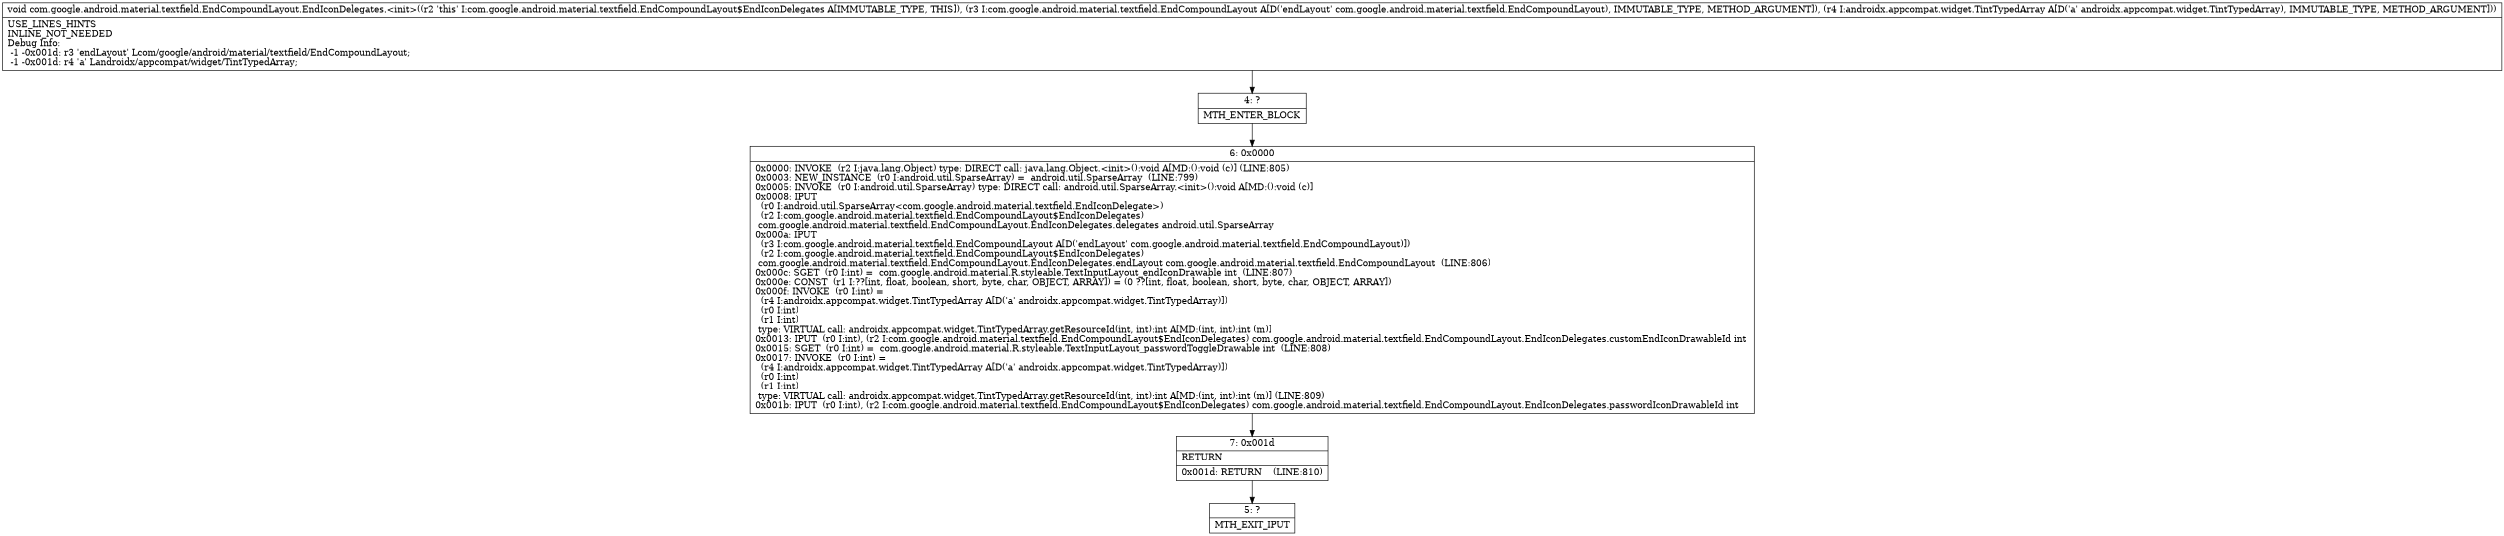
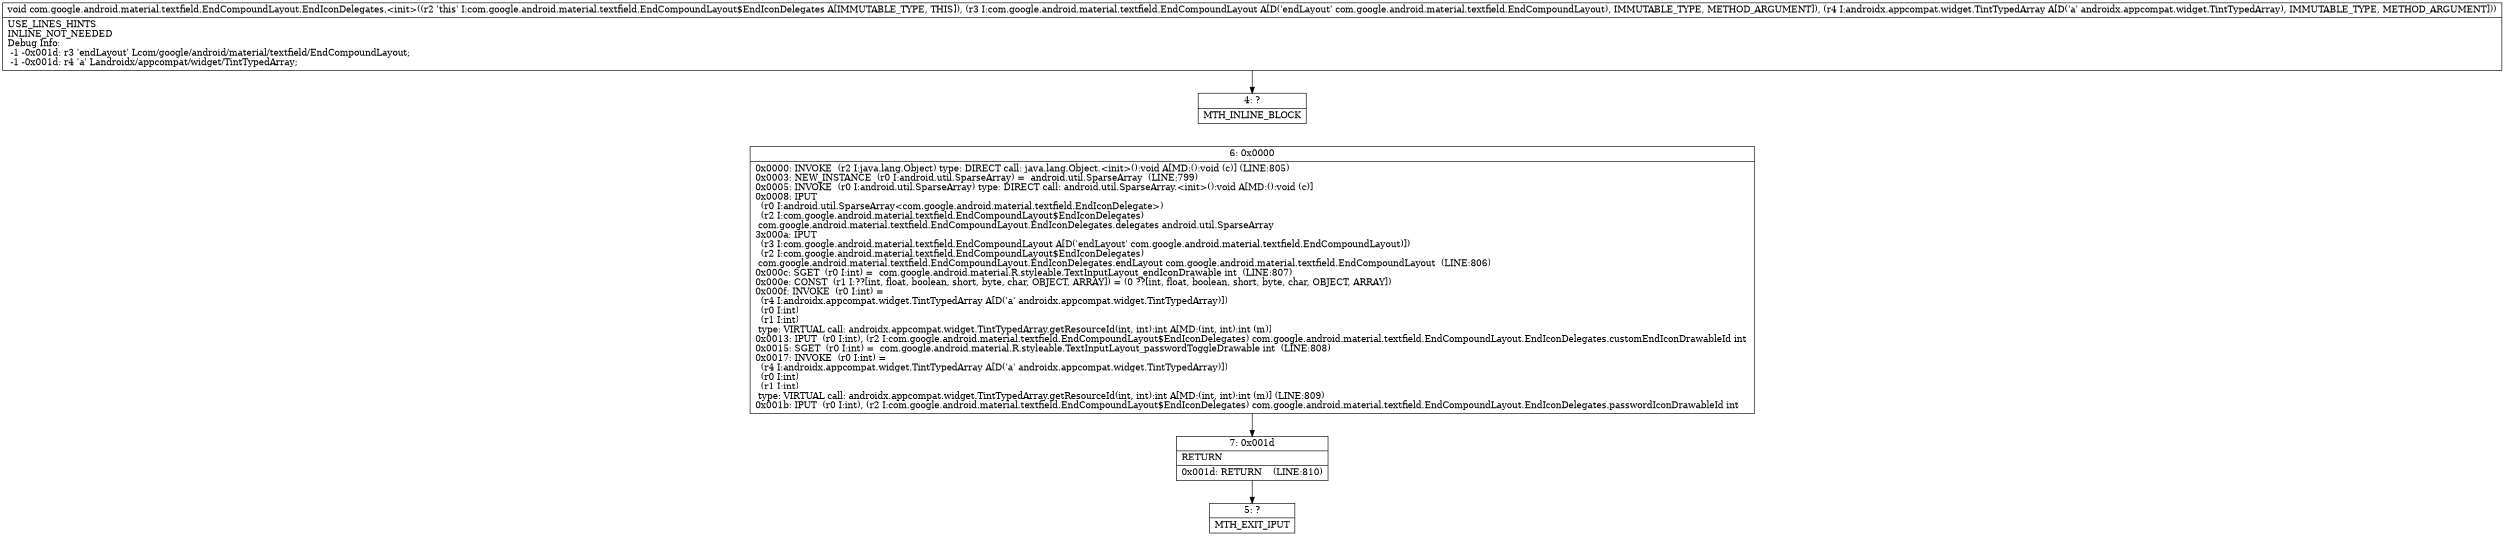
  digraph {
    node [shape=record]
-   n1 [label="{4\:\ ?|MTH_ENTER_BLOCK\l}"]
-   n2 [label="{6\:\ 0x0000|0x0000: INVOKE  (r2 I:java.lang.Object) type: DIRECT call: java.lang.Object.\<init\>():void A[MD:():void (c)] (LINE:805)\l0x0003: NEW_INSTANCE  (r0 I:android.util.SparseArray) =  android.util.SparseArray  (LINE:799)\l0x0005: INVOKE  (r0 I:android.util.SparseArray) type: DIRECT call: android.util.SparseArray.\<init\>():void A[MD:():void (c)]\l0x0008: IPUT  \l  (r0 I:android.util.SparseArray\<com.google.android.material.textfield.EndIconDelegate\>)\l  (r2 I:com.google.android.material.textfield.EndCompoundLayout$EndIconDelegates)\l com.google.android.material.textfield.EndCompoundLayout.EndIconDelegates.delegates android.util.SparseArray \l0x000a: IPUT  \l  (r3 I:com.google.android.material.textfield.EndCompoundLayout A[D('endLayout' com.google.android.material.textfield.EndCompoundLayout)])\l  (r2 I:com.google.android.material.textfield.EndCompoundLayout$EndIconDelegates)\l com.google.android.material.textfield.EndCompoundLayout.EndIconDelegates.endLayout com.google.android.material.textfield.EndCompoundLayout  (LINE:806)\l0x000c: SGET  (r0 I:int) =  com.google.android.material.R.styleable.TextInputLayout_endIconDrawable int  (LINE:807)\l0x000e: CONST  (r1 I:??[int, float, boolean, short, byte, char, OBJECT, ARRAY]) = (0 ??[int, float, boolean, short, byte, char, OBJECT, ARRAY]) \l0x000f: INVOKE  (r0 I:int) = \l  (r4 I:androidx.appcompat.widget.TintTypedArray A[D('a' androidx.appcompat.widget.TintTypedArray)])\l  (r0 I:int)\l  (r1 I:int)\l type: VIRTUAL call: androidx.appcompat.widget.TintTypedArray.getResourceId(int, int):int A[MD:(int, int):int (m)]\l0x0013: IPUT  (r0 I:int), (r2 I:com.google.android.material.textfield.EndCompoundLayout$EndIconDelegates) com.google.android.material.textfield.EndCompoundLayout.EndIconDelegates.customEndIconDrawableId int \l0x0015: SGET  (r0 I:int) =  com.google.android.material.R.styleable.TextInputLayout_passwordToggleDrawable int  (LINE:808)\l0x0017: INVOKE  (r0 I:int) = \l  (r4 I:androidx.appcompat.widget.TintTypedArray A[D('a' androidx.appcompat.widget.TintTypedArray)])\l  (r0 I:int)\l  (r1 I:int)\l type: VIRTUAL call: androidx.appcompat.widget.TintTypedArray.getResourceId(int, int):int A[MD:(int, int):int (m)] (LINE:809)\l0x001b: IPUT  (r0 I:int), (r2 I:com.google.android.material.textfield.EndCompoundLayout$EndIconDelegates) com.google.android.material.textfield.EndCompoundLayout.EndIconDelegates.passwordIconDrawableId int \l}"]
+   n1 [label="{4\:\ ?|MTH_INLINE_BLOCK\l}"]
+   n2 [label="{6\:\ 0x0000|0x0000: INVOKE  (r2 I:java.lang.Object) type: DIRECT call: java.lang.Object.\<init\>():void A[MD:():void (c)] (LINE:805)\l0x0003: NEW_INSTANCE  (r0 I:android.util.SparseArray) =  android.util.SparseArray  (LINE:799)\l0x0005: INVOKE  (r0 I:android.util.SparseArray) type: DIRECT call: android.util.SparseArray.\<init\>():void A[MD:():void (c)]\l0x0008: IPUT  \l  (r0 I:android.util.SparseArray\<com.google.android.material.textfield.EndIconDelegate\>)\l  (r2 I:com.google.android.material.textfield.EndCompoundLayout$EndIconDelegates)\l com.google.android.material.textfield.EndCompoundLayout.EndIconDelegates.delegates android.util.SparseArray \l3x000a: IPUT  \l  (r3 I:com.google.android.material.textfield.EndCompoundLayout A[D('endLayout' com.google.android.material.textfield.EndCompoundLayout)])\l  (r2 I:com.google.android.material.textfield.EndCompoundLayout$EndIconDelegates)\l com.google.android.material.textfield.EndCompoundLayout.EndIconDelegates.endLayout com.google.android.material.textfield.EndCompoundLayout  (LINE:806)\l0x000c: SGET  (r0 I:int) =  com.google.android.material.R.styleable.TextInputLayout_endIconDrawable int  (LINE:807)\l0x000e: CONST  (r1 I:??[int, float, boolean, short, byte, char, OBJECT, ARRAY]) = (0 ??[int, float, boolean, short, byte, char, OBJECT, ARRAY]) \l0x000f: INVOKE  (r0 I:int) = \l  (r4 I:androidx.appcompat.widget.TintTypedArray A[D('a' androidx.appcompat.widget.TintTypedArray)])\l  (r0 I:int)\l  (r1 I:int)\l type: VIRTUAL call: androidx.appcompat.widget.TintTypedArray.getResourceId(int, int):int A[MD:(int, int):int (m)]\l0x0013: IPUT  (r0 I:int), (r2 I:com.google.android.material.textfield.EndCompoundLayout$EndIconDelegates) com.google.android.material.textfield.EndCompoundLayout.EndIconDelegates.customEndIconDrawableId int \l0x0015: SGET  (r0 I:int) =  com.google.android.material.R.styleable.TextInputLayout_passwordToggleDrawable int  (LINE:808)\l0x0017: INVOKE  (r0 I:int) = \l  (r4 I:androidx.appcompat.widget.TintTypedArray A[D('a' androidx.appcompat.widget.TintTypedArray)])\l  (r0 I:int)\l  (r1 I:int)\l type: VIRTUAL call: androidx.appcompat.widget.TintTypedArray.getResourceId(int, int):int A[MD:(int, int):int (m)] (LINE:809)\l0x001b: IPUT  (r0 I:int), (r2 I:com.google.android.material.textfield.EndCompoundLayout$EndIconDelegates) com.google.android.material.textfield.EndCompoundLayout.EndIconDelegates.passwordIconDrawableId int \l}"]
    n3 [label="{7\:\ 0x001d|RETURN\l|0x001d: RETURN    (LINE:810)\l}"]
    n4 [label="{5\:\ ?|MTH_EXIT_IPUT\l}"]
    n5 [label="{void com.google.android.material.textfield.EndCompoundLayout.EndIconDelegates.\<init\>((r2 'this' I:com.google.android.material.textfield.EndCompoundLayout$EndIconDelegates A[IMMUTABLE_TYPE, THIS]), (r3 I:com.google.android.material.textfield.EndCompoundLayout A[D('endLayout' com.google.android.material.textfield.EndCompoundLayout), IMMUTABLE_TYPE, METHOD_ARGUMENT]), (r4 I:androidx.appcompat.widget.TintTypedArray A[D('a' androidx.appcompat.widget.TintTypedArray), IMMUTABLE_TYPE, METHOD_ARGUMENT]))  | USE_LINES_HINTS\lINLINE_NOT_NEEDED\lDebug Info:\l  \-1 \-0x001d: r3 'endLayout' Lcom\/google\/android\/material\/textfield\/EndCompoundLayout;\l  \-1 \-0x001d: r4 'a' Landroidx\/appcompat\/widget\/TintTypedArray;\l}"]
-   n1 -> n2
    n2 -> n3
    n3 -> n4
    n5 -> n1
  }
